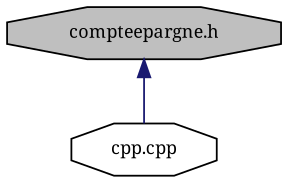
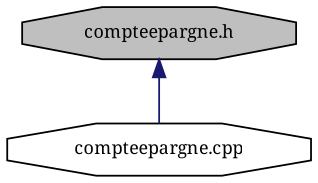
  digraph {
    fontname="Noto Serif"
    node [color=black fontname="Noto Serif" fontsize=10 shape=octagon style=filled]
    n1 [fillcolor=grey75 fontcolor=black height=0.2 label="compteepargne.h" width=0.4]
-   n2 [fillcolor=white height=0.2 label="cpp.cpp" width=0.4]
+   n2 [fillcolor=white height=0.2 label="compteepargne.cpp" width=0.4]
    n1 -> n2 [color=midnightblue dir=back fontname="Noto Serif" fontsize=10 labelfontname=Helvetica labelfontsize=10 style=solid]
  }
